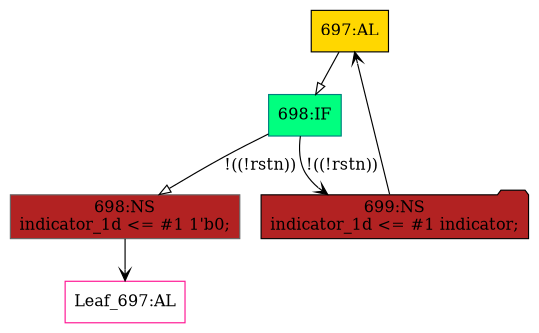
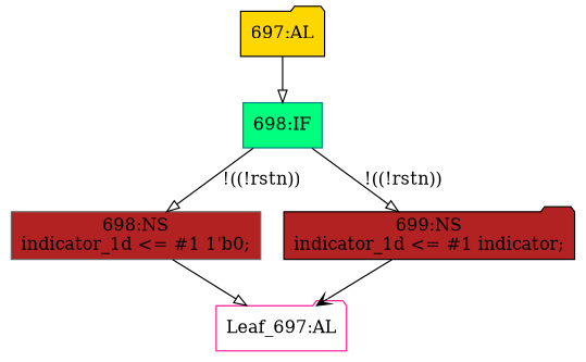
  strict digraph {
    node [color=black fillcolor=firebrick shape=box statements="[]" style=filled typ=NonblockingSubstitution]
    edge [arrowhead=onormal cond="[]" lineno=None]
-   n1 [ast="<pyverilog.vparser.ast.Always object at 0x7f9d7db6b790>" clk_sens=False fillcolor=gold label="697:AL" sens="['sclk', 'rstn']" typ=Always use_var="['indicator', 'rstn']"]
+   n1 [ast="<pyverilog.vparser.ast.Always object at 0x7f9d7db6b790>" clk_sens=False fillcolor=gold label="697:AL" sens="['sclk', 'rstn']" shape=folder typ=Always use_var="['indicator', 'rstn']"]
    n2 [ast="<pyverilog.vparser.ast.IfStatement object at 0x7f9d7db6b290>" color=teal fillcolor=springgreen label="698:IF" typ=IfStatement]
    n3 [ast="<pyverilog.vparser.ast.NonblockingSubstitution object at 0x7f9d7db6bd50>" color=gray40 label="698:NS\nindicator_1d <= #1 1'b0;" statements="[<pyverilog.vparser.ast.NonblockingSubstitution object at 0x7f9d7db6bd50>]"]
    n4 [ast="<pyverilog.vparser.ast.NonblockingSubstitution object at 0x7f9d7db6b850>" label="699:NS\nindicator_1d <= #1 indicator;" shape=folder statements="[<pyverilog.vparser.ast.NonblockingSubstitution object at 0x7f9d7db6b850>]"]
-   n5 [color=deeppink def_var="['indicator_1d']" label="Leaf_697:AL" fillcolor="" statements="" style="" typ=""]
+   n5 [color=deeppink def_var="['indicator_1d']" label="Leaf_697:AL" shape=folder fillcolor="" statements="" style="" typ=""]
    n1 -> n2
    n2 -> n3 [cond="['rstn']" label="!((!rstn))" lineno=698]
-   n2 -> n4 [arrowhead=vee cond="['rstn']" label="!((!rstn))" lineno=698]
-   n3 -> n5 [arrowhead=vee]
-   n4 -> n1 [arrowhead=vee]
+   n2 -> n4 [cond="['rstn']" label="!((!rstn))" lineno=698]
+   n3 -> n5
+   n4 -> n5 [arrowhead=vee]
  }
